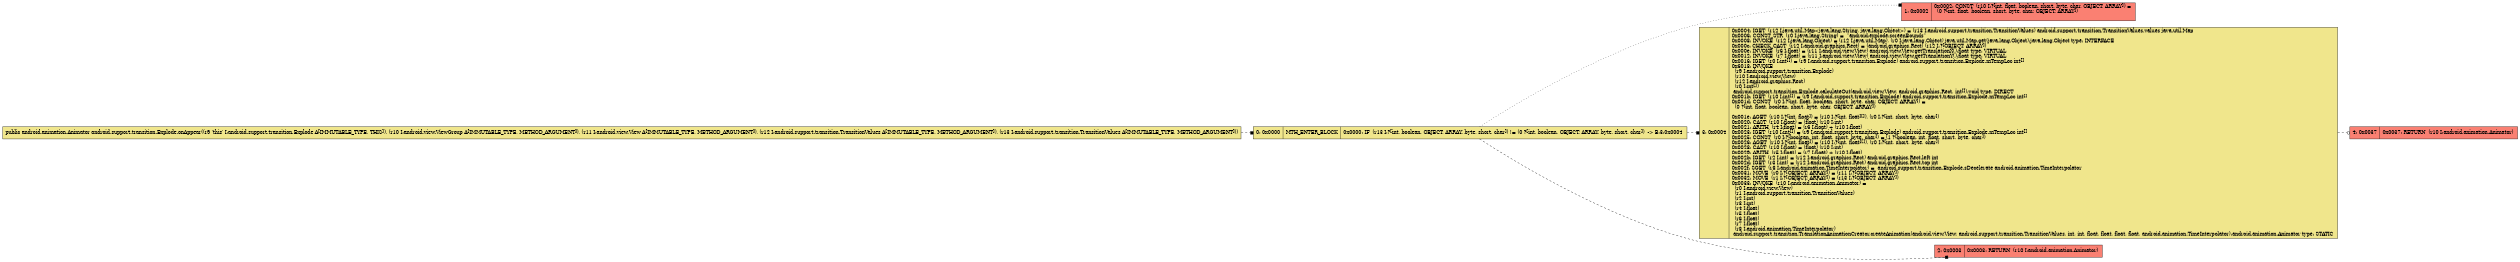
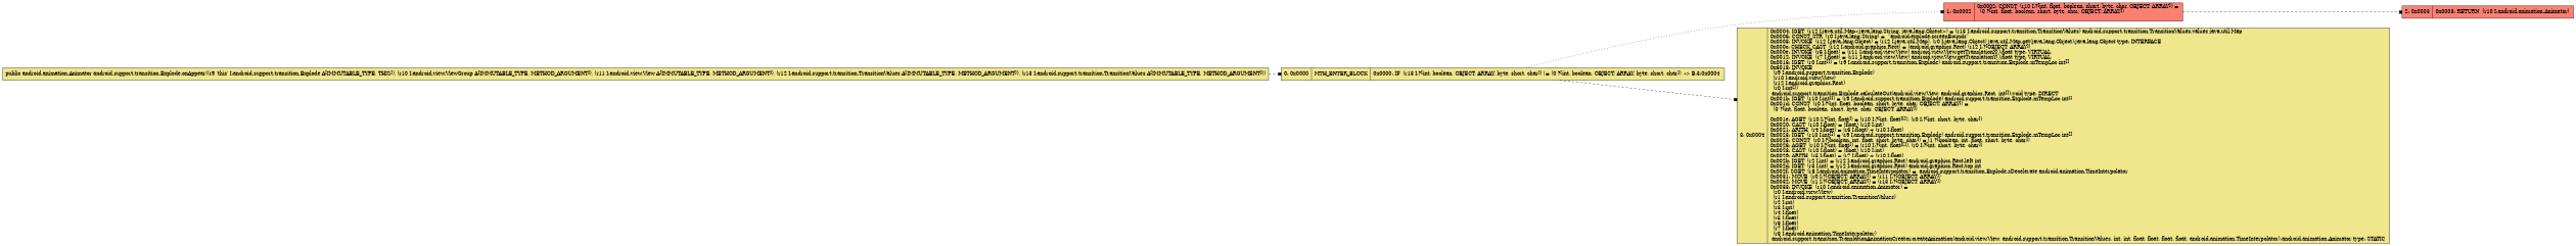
  digraph {
    rankdir=LR
    node [fillcolor=khaki shape=record style=filled]
    edge [arrowhead=box style=dashed]
    n1 [label="{0\:\ 0x0000|MTH_ENTER_BLOCK\l|0x0000: IF  (r13 I:?[int, boolean, OBJECT, ARRAY, byte, short, char]) != (0 ?[int, boolean, OBJECT, ARRAY, byte, short, char])  \-\> B:3:0x0004 \l}"]
    n2 [fillcolor=salmon label="{1\:\ 0x0002|0x0002: CONST  (r10 I:?[int, float, boolean, short, byte, char, OBJECT, ARRAY]) = \l  (0 ?[int, float, boolean, short, byte, char, OBJECT, ARRAY])\l \l}"]
    n3 [label="{3\:\ 0x0004|0x0004: IGET  (r12 I:java.util.Map\<java.lang.String, java.lang.Object\>) = (r13 I:android.support.transition.TransitionValues) android.support.transition.TransitionValues.values java.util.Map \l0x0006: CONST_STR  (r0 I:java.lang.String) =  \"android:explode:screenBounds\" \l0x0008: INVOKE  (r12 I:java.lang.Object) = (r12 I:java.util.Map), (r0 I:java.lang.Object) java.util.Map.get(java.lang.Object):java.lang.Object type: INTERFACE \l0x000c: CHECK_CAST  (r12 I:android.graphics.Rect) = (android.graphics.Rect) (r12 I:?[OBJECT, ARRAY]) \l0x000e: INVOKE  (r6 I:float) = (r11 I:android.view.View) android.view.View.getTranslationX():float type: VIRTUAL \l0x0012: INVOKE  (r7 I:float) = (r11 I:android.view.View) android.view.View.getTranslationY():float type: VIRTUAL \l0x0016: IGET  (r0 I:int[]) = (r9 I:android.support.transition.Explode) android.support.transition.Explode.mTempLoc int[] \l0x6018: INVOKE  \l  (r9 I:android.support.transition.Explode)\l  (r10 I:android.view.View)\l  (r12 I:android.graphics.Rect)\l  (r0 I:int[])\l android.support.transition.Explode.calculateOut(android.view.View, android.graphics.Rect, int[]):void type: DIRECT \l0x001b: IGET  (r10 I:int[]) = (r9 I:android.support.transition.Explode) android.support.transition.Explode.mTempLoc int[] \l0x001d: CONST  (r0 I:?[int, float, boolean, short, byte, char, OBJECT, ARRAY]) = \l  (0 ?[int, float, boolean, short, byte, char, OBJECT, ARRAY])\l \l0x001e: AGET  (r10 I:?[int, float]) = (r10 I:?[int, float][]), (r0 I:?[int, short, byte, char]) \l0x0020: CAST  (r10 I:float) = (float) (r10 I:int) \l0x0021: ARITH  (r4 I:float) = (r6 I:float) + (r10 I:float) \l0x0023: IGET  (r10 I:int[]) = (r9 I:android.support.transition.Explode) android.support.transition.Explode.mTempLoc int[] \l0x0025: CONST  (r0 I:?[boolean, int, float, short, byte, char]) = (1 ?[boolean, int, float, short, byte, char]) \l0x0026: AGET  (r10 I:?[int, float]) = (r10 I:?[int, float][]), (r0 I:?[int, short, byte, char]) \l0x0028: CAST  (r10 I:float) = (float) (r10 I:int) \l0x0029: ARITH  (r5 I:float) = (r7 I:float) + (r10 I:float) \l0x002b: IGET  (r2 I:int) = (r12 I:android.graphics.Rect) android.graphics.Rect.left int \l0x002d: IGET  (r3 I:int) = (r12 I:android.graphics.Rect) android.graphics.Rect.top int \l0x002f: SGET  (r8 I:android.animation.TimeInterpolator) =  android.support.transition.Explode.sDecelerate android.animation.TimeInterpolator \l0x0031: MOVE  (r0 I:?[OBJECT, ARRAY]) = (r11 I:?[OBJECT, ARRAY]) \l0x0032: MOVE  (r1 I:?[OBJECT, ARRAY]) = (r13 I:?[OBJECT, ARRAY]) \l0x0033: INVOKE  (r10 I:android.animation.Animator) = \l  (r0 I:android.view.View)\l  (r1 I:android.support.transition.TransitionValues)\l  (r2 I:int)\l  (r3 I:int)\l  (r4 I:float)\l  (r5 I:float)\l  (r6 I:float)\l  (r7 I:float)\l  (r8 I:android.animation.TimeInterpolator)\l android.support.transition.TranslationAnimationCreator.createAnimation(android.view.View, android.support.transition.TransitionValues, int, int, float, float, float, float, android.animation.TimeInterpolator):android.animation.Animator type: STATIC \l}"]
    n4 [fillcolor=salmon label="{2\:\ 0x0003|0x0003: RETURN  (r10 I:android.animation.Animator) \l}"]
-   n5 [fillcolor=salmon label="{4\:\ 0x0037|0x0037: RETURN  (r10 I:android.animation.Animator) \l}"]
    n6 [label="{public android.animation.Animator android.support.transition.Explode.onAppear((r9 'this' I:android.support.transition.Explode A[IMMUTABLE_TYPE, THIS]), (r10 I:android.view.ViewGroup A[IMMUTABLE_TYPE, METHOD_ARGUMENT]), (r11 I:android.view.View A[IMMUTABLE_TYPE, METHOD_ARGUMENT]), (r12 I:android.support.transition.TransitionValues A[IMMUTABLE_TYPE, METHOD_ARGUMENT]), (r13 I:android.support.transition.TransitionValues A[IMMUTABLE_TYPE, METHOD_ARGUMENT])) }"]
    n1 -> n2 [style=dotted]
    n1 -> n3
-   n1 -> n4
-   n3 -> n5 [arrowhead=odot]
+   n2 -> n4
    n6 -> n1
  }
